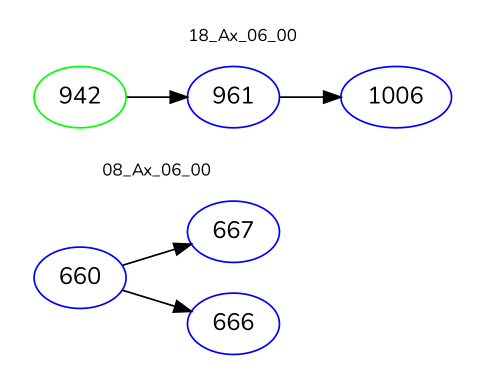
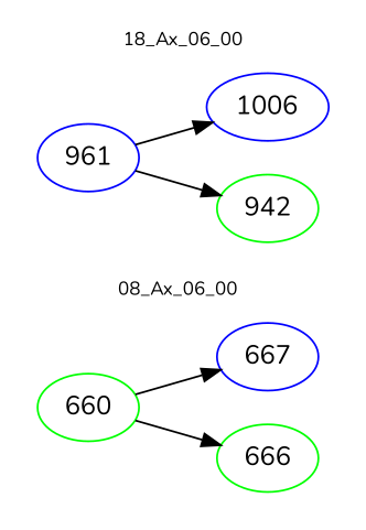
  digraph {
    fontname=Nunito
    rankdir=LR
    node [color=blue fontname=Nunito]
    edge [color=black fontname=Nunito]
-   n1 [label=660]
-   n2 [label=666]
+   n1 [color=green label=660]
+   n2 [color=green label=666]
    n3 [label=667]
    n4 [label=961]
    n5 [color=green label=942]
    n6 [label=1006]
    subgraph cluster_1 {
      color=white
      fontsize=10
      label="08_Ax_06_00"
      n1
      n2
      n3
    }
    subgraph cluster_2 {
      color=white
      fontsize=10
      label="18_Ax_06_00"
      n4
      n5
      n6
    }
    n1 -> n2
    n1 -> n3
-   n5 -> n4
+   n4 -> n5
    n4 -> n6
  }
